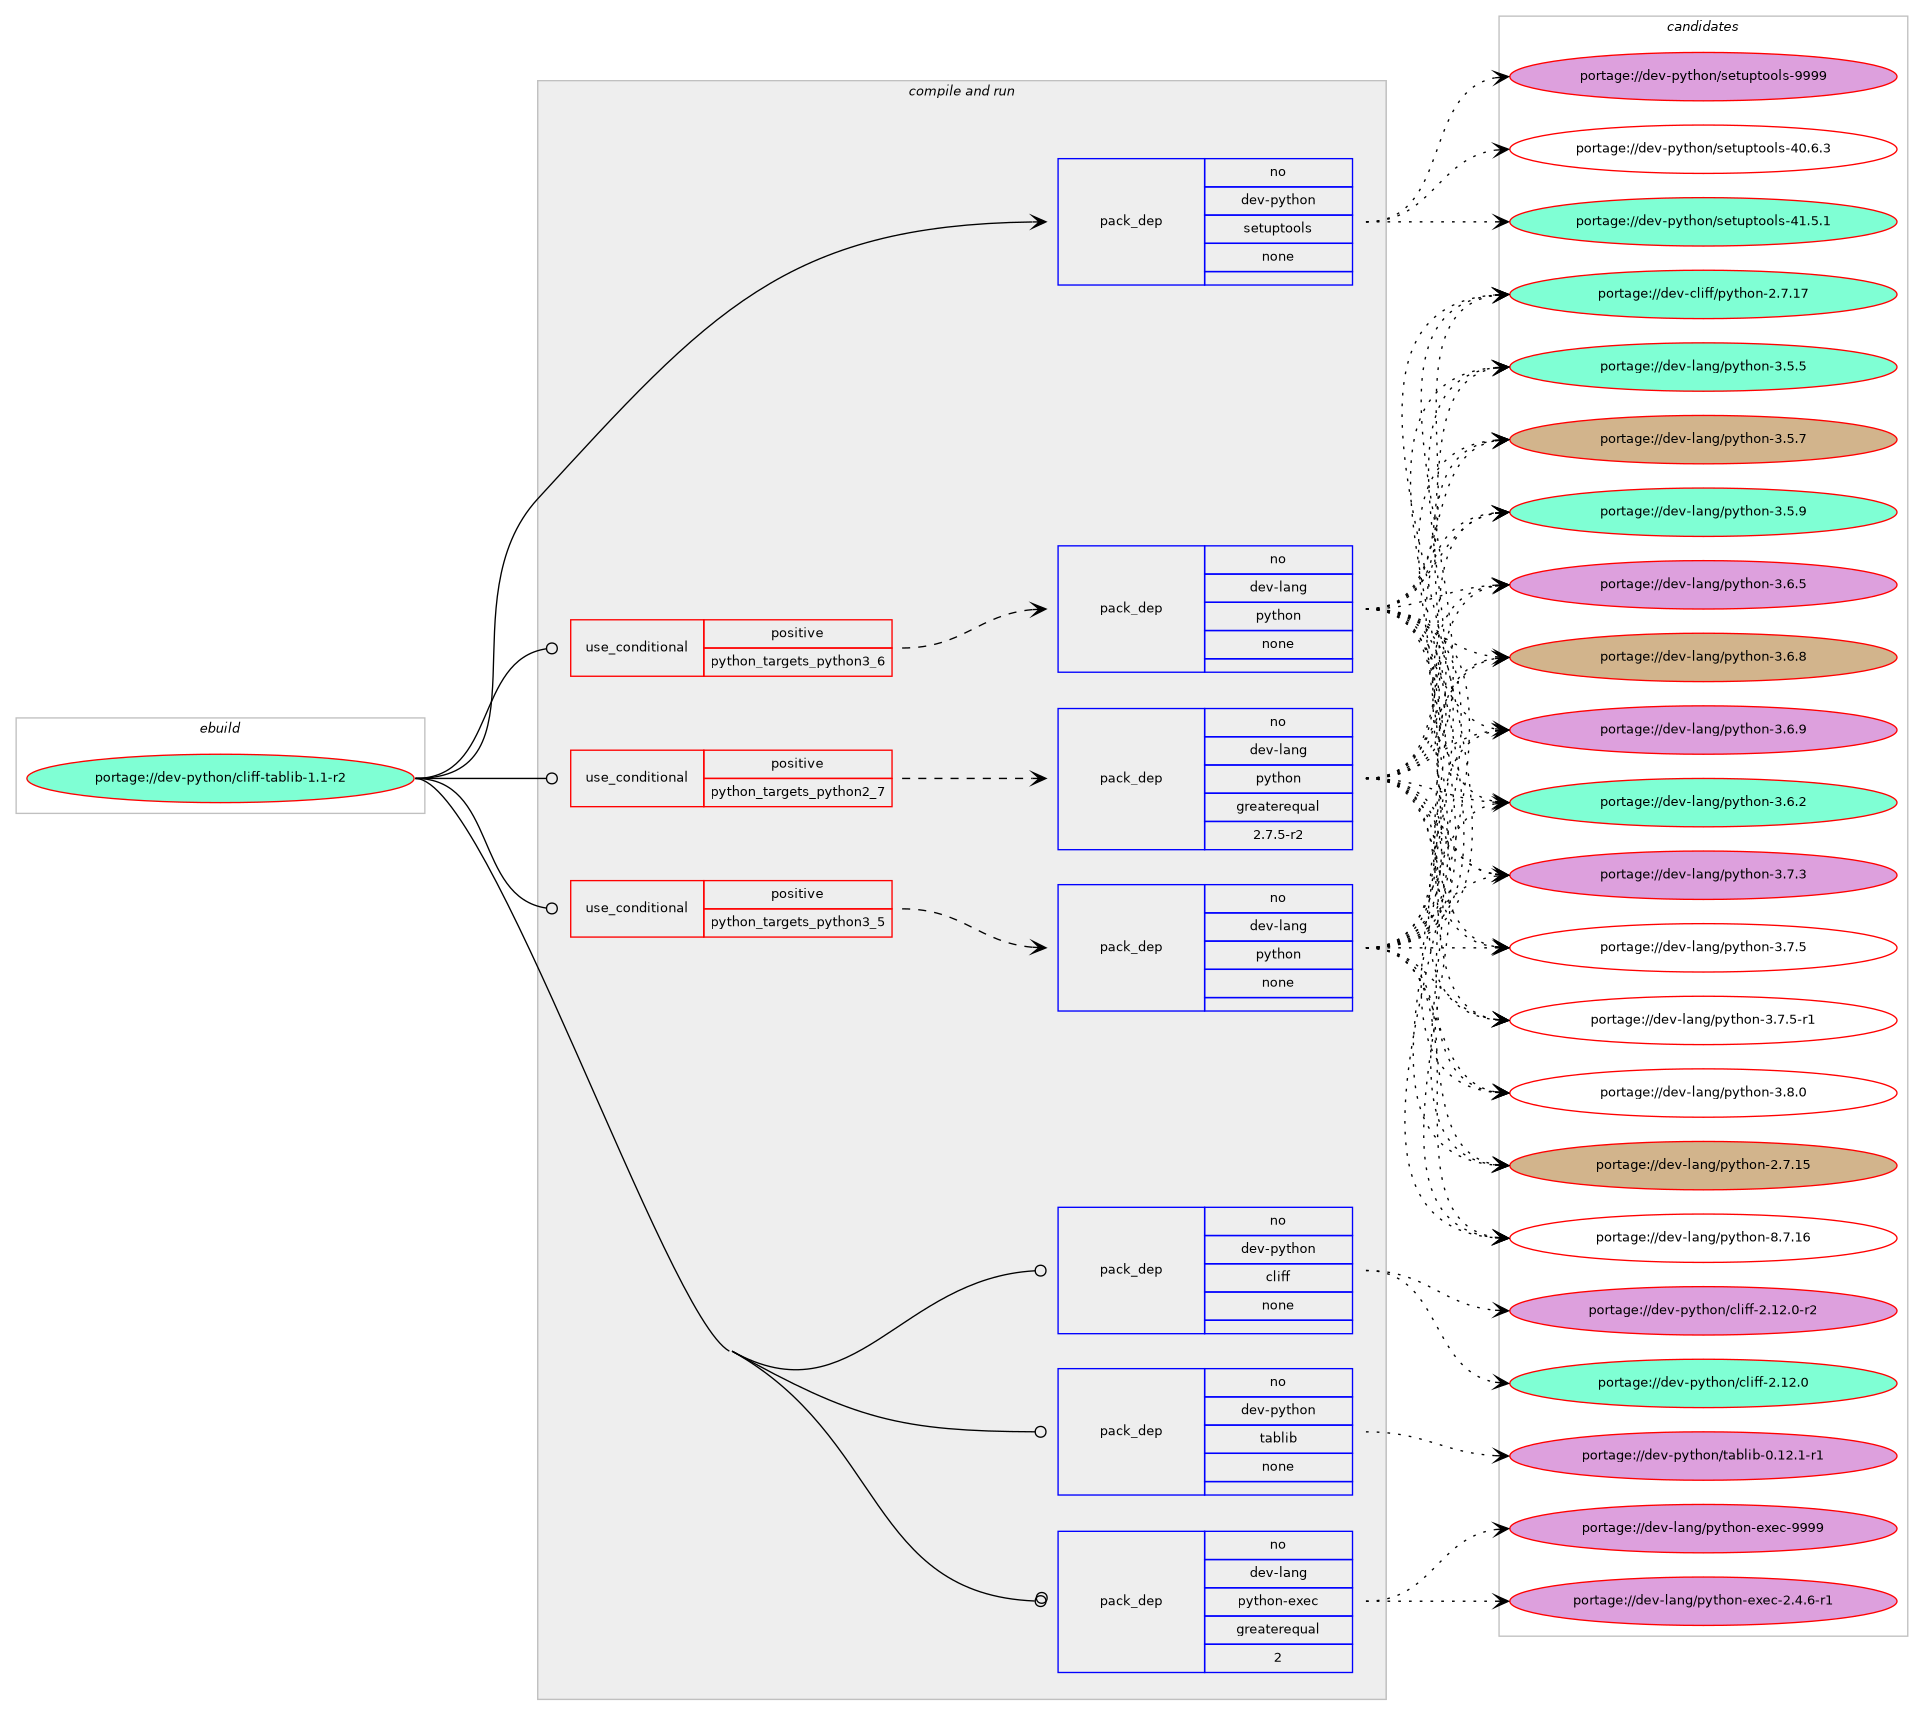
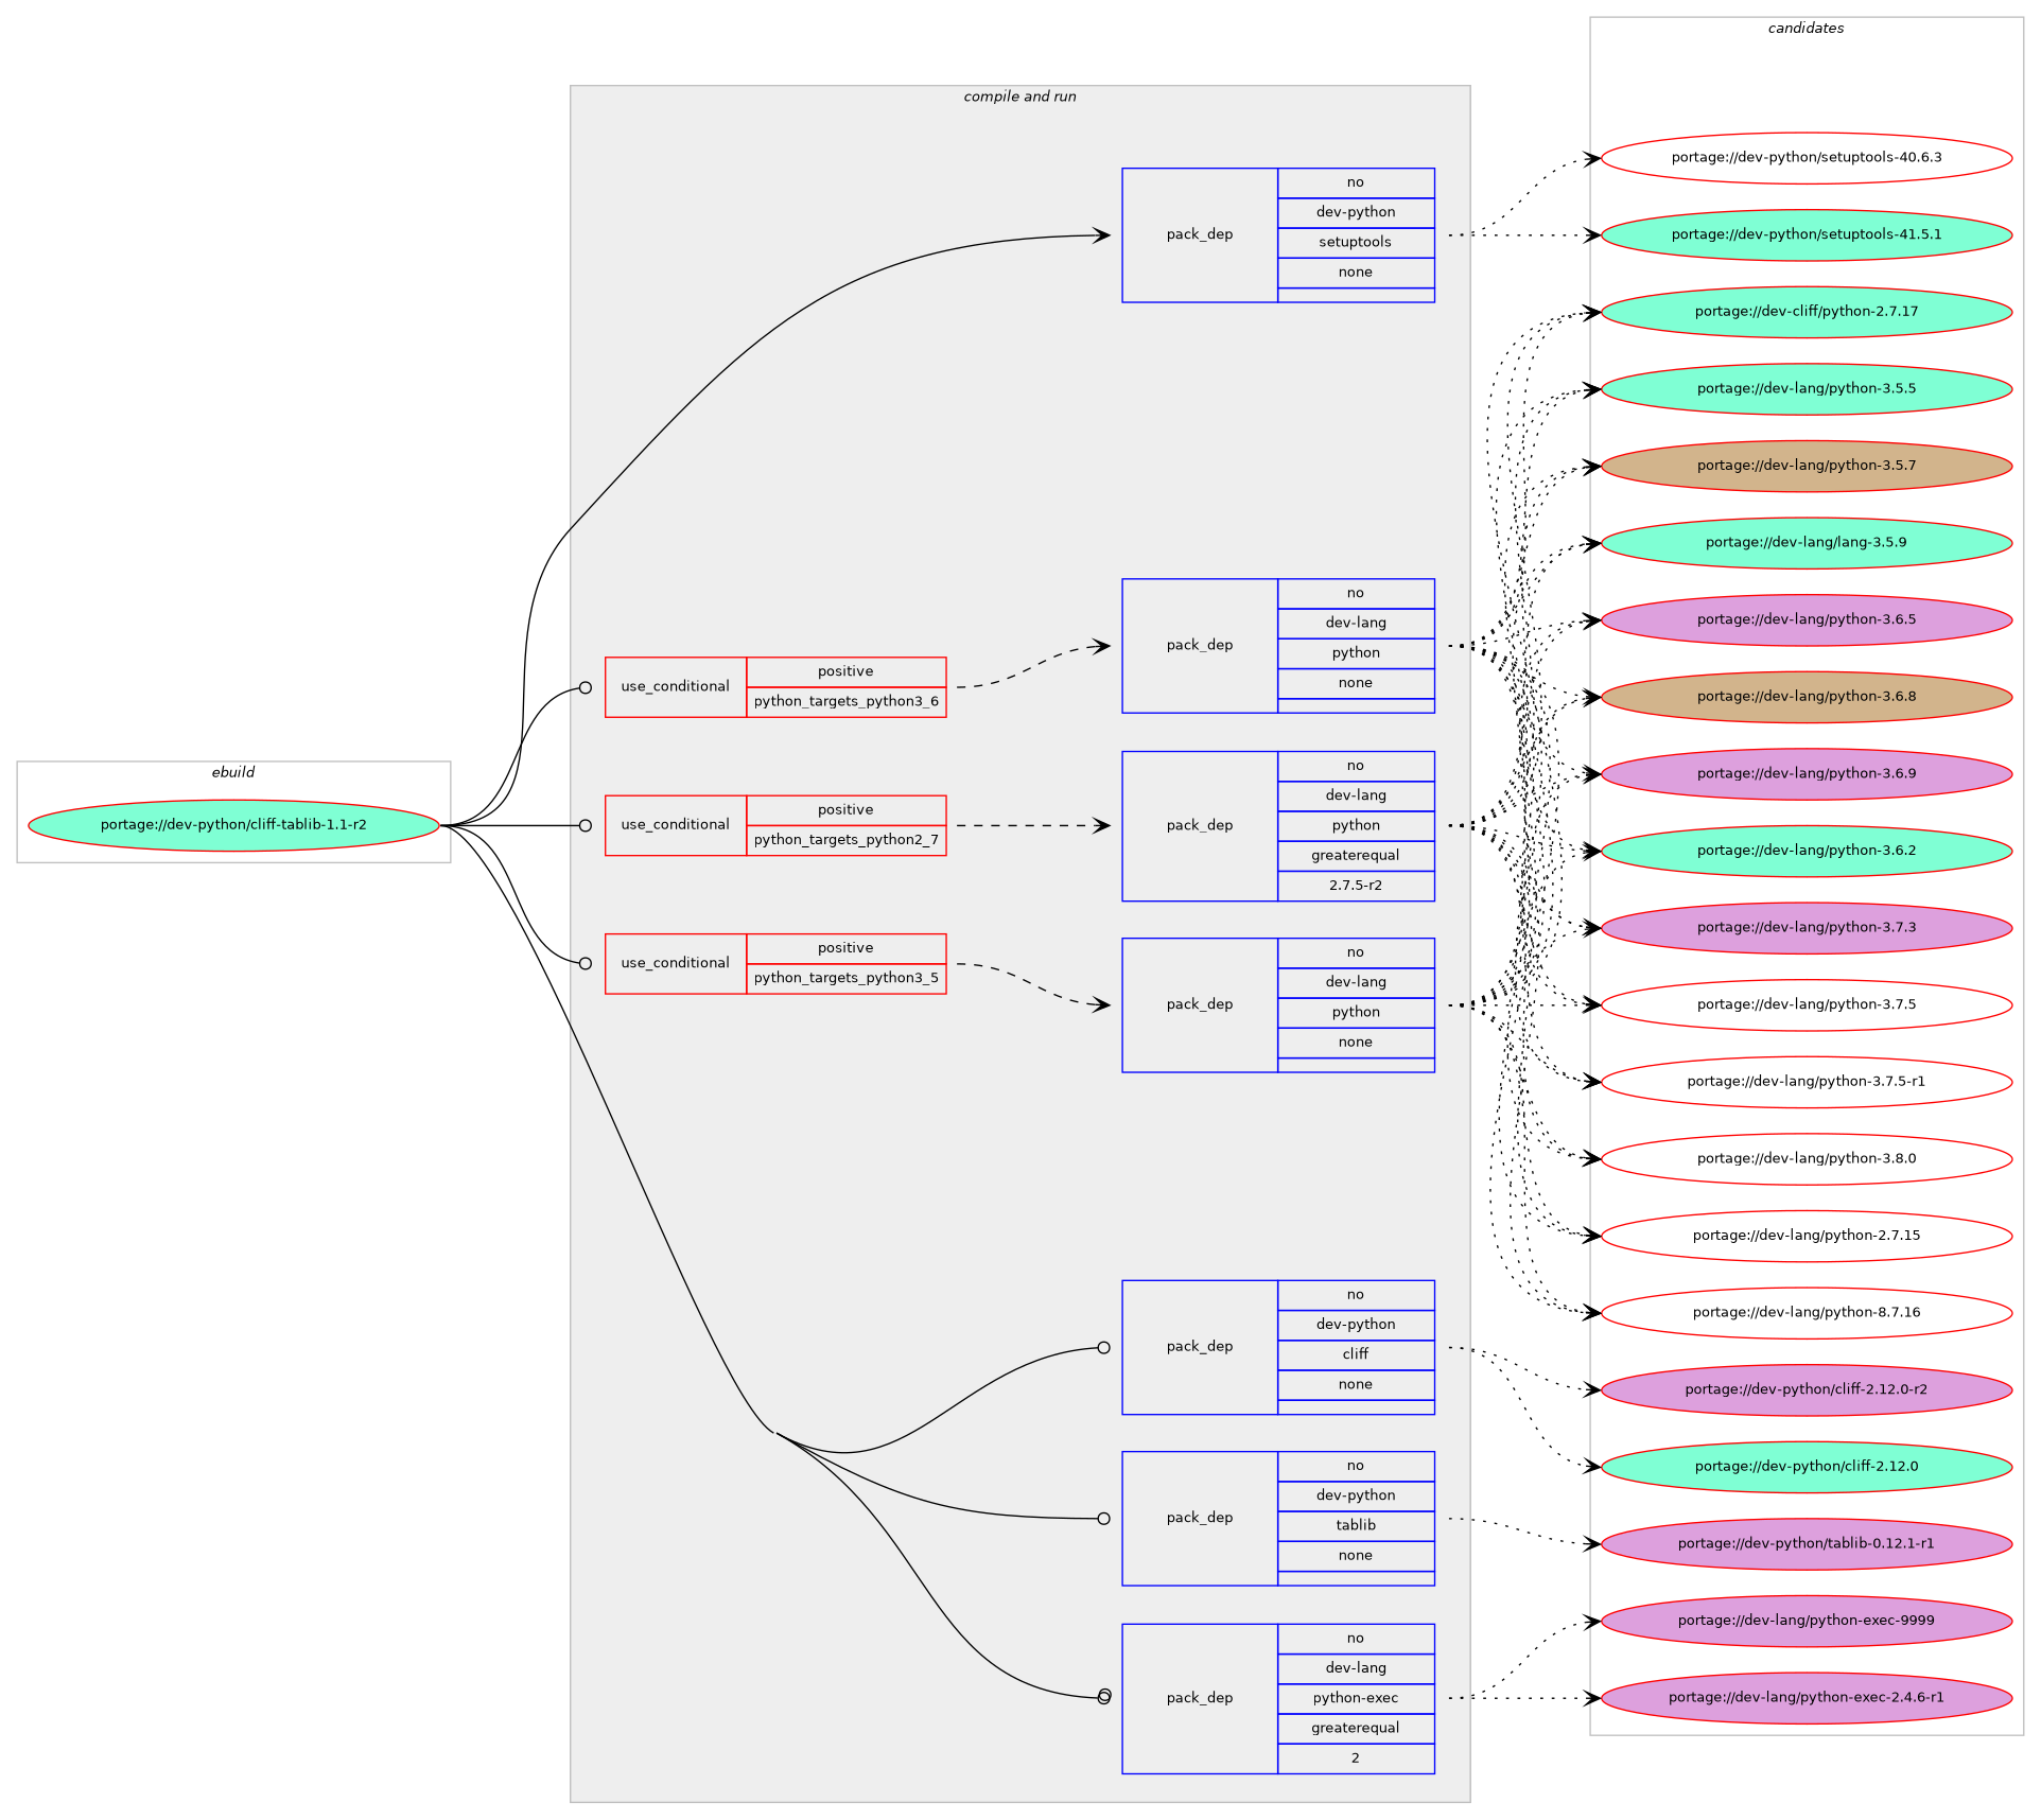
  digraph {
    compound=true
    concentrate=true
    fontname=Helvetica
    fontsize=10
    newrank=true
    rankdir=LR
    ranksep=1.5
    node [color=red fontname=Helvetica fontsize=10 style=filled]
    edge [arrowhead=vee headport=w style=dotted tailport=e weight=100]
    n1 [fillcolor=aquamarine label="portage://dev-python/cliff-tablib-1.1-r2" width=4]
    n2 [color=blue label=<<TABLE BORDER="0" CELLBORDER="1" CELLSPACING="0" CELLPADDING="4" WIDTH="220"><TR><TD ROWSPAN="6" CELLPADDING="30">pack_dep</TD></TR><TR><TD WIDTH="110">no</TD></TR><TR><TD>dev-python</TD></TR><TR><TD>setuptools</TD></TR><TR><TD>none</TD></TR><TR><TD></TD></TR></TABLE>> shape=none style=""]
    n3 [color=blue label=<<TABLE BORDER="0" CELLBORDER="1" CELLSPACING="0" CELLPADDING="4" WIDTH="220"><TR><TD ROWSPAN="6" CELLPADDING="30">pack_dep</TD></TR><TR><TD WIDTH="110">no</TD></TR><TR><TD>dev-lang</TD></TR><TR><TD>python</TD></TR><TR><TD>greaterequal</TD></TR><TR><TD>2.7.5-r2</TD></TR></TABLE>> shape=none style=""]
    n4 [label=<<TABLE BORDER="0" CELLBORDER="1" CELLSPACING="0" CELLPADDING="4"><TR><TD ROWSPAN="3" CELLPADDING="10">use_conditional</TD></TR><TR><TD>positive</TD></TR><TR><TD>python_targets_python2_7</TD></TR></TABLE>> shape=none style=""]
    n5 [color=blue label=<<TABLE BORDER="0" CELLBORDER="1" CELLSPACING="0" CELLPADDING="4" WIDTH="220"><TR><TD ROWSPAN="6" CELLPADDING="30">pack_dep</TD></TR><TR><TD WIDTH="110">no</TD></TR><TR><TD>dev-lang</TD></TR><TR><TD>python</TD></TR><TR><TD>none</TD></TR><TR><TD></TD></TR></TABLE>> shape=none style=""]
    n6 [label=<<TABLE BORDER="0" CELLBORDER="1" CELLSPACING="0" CELLPADDING="4"><TR><TD ROWSPAN="3" CELLPADDING="10">use_conditional</TD></TR><TR><TD>positive</TD></TR><TR><TD>python_targets_python3_5</TD></TR></TABLE>> shape=none style=""]
    n7 [color=blue label=<<TABLE BORDER="0" CELLBORDER="1" CELLSPACING="0" CELLPADDING="4" WIDTH="220"><TR><TD ROWSPAN="6" CELLPADDING="30">pack_dep</TD></TR><TR><TD WIDTH="110">no</TD></TR><TR><TD>dev-lang</TD></TR><TR><TD>python</TD></TR><TR><TD>none</TD></TR><TR><TD></TD></TR></TABLE>> shape=none style=""]
    n8 [label=<<TABLE BORDER="0" CELLBORDER="1" CELLSPACING="0" CELLPADDING="4"><TR><TD ROWSPAN="3" CELLPADDING="10">use_conditional</TD></TR><TR><TD>positive</TD></TR><TR><TD>python_targets_python3_6</TD></TR></TABLE>> shape=none style=""]
    n9 [color=blue label=<<TABLE BORDER="0" CELLBORDER="1" CELLSPACING="0" CELLPADDING="4" WIDTH="220"><TR><TD ROWSPAN="6" CELLPADDING="30">pack_dep</TD></TR><TR><TD WIDTH="110">no</TD></TR><TR><TD>dev-lang</TD></TR><TR><TD>python-exec</TD></TR><TR><TD>greaterequal</TD></TR><TR><TD>2</TD></TR></TABLE>> shape=none style=""]
    n10 [color=blue label=<<TABLE BORDER="0" CELLBORDER="1" CELLSPACING="0" CELLPADDING="4" WIDTH="220"><TR><TD ROWSPAN="6" CELLPADDING="30">pack_dep</TD></TR><TR><TD WIDTH="110">no</TD></TR><TR><TD>dev-python</TD></TR><TR><TD>cliff</TD></TR><TR><TD>none</TD></TR><TR><TD></TD></TR></TABLE>> shape=none style=""]
    n11 [color=blue label=<<TABLE BORDER="0" CELLBORDER="1" CELLSPACING="0" CELLPADDING="4" WIDTH="220"><TR><TD ROWSPAN="6" CELLPADDING="30">pack_dep</TD></TR><TR><TD WIDTH="110">no</TD></TR><TR><TD>dev-python</TD></TR><TR><TD>tablib</TD></TR><TR><TD>none</TD></TR><TR><TD></TD></TR></TABLE>> shape=none style=""]
    n12 [fillcolor=white label="portage://dev-python/setuptools-40.6.3" width=4]
    n13 [fillcolor=aquamarine label="portage://dev-python/setuptools-41.5.1" width=4]
-   n14 [fillcolor=plum label="portage://dev-python/setuptools-9999" width=4]
-   n15 [fillcolor=tan label="portage://dev-lang/python-2.7.15" width=4]
+   n15 [fillcolor=white label="portage://dev-lang/python-2.7.15" width=4]
    n16 [fillcolor=white label="portage://dev-lang/python-8.7.16" width=4]
    n17 [fillcolor=aquamarine label="portage://dev-cliff/python-2.7.17" width=4]
    n18 [fillcolor=aquamarine label="portage://dev-lang/python-3.5.5" width=4]
    n19 [fillcolor=tan label="portage://dev-lang/python-3.5.7" width=4]
-   n20 [fillcolor=aquamarine label="portage://dev-lang/python-3.5.9" width=4]
+   n20 [fillcolor=aquamarine label="portage://dev-lang/lang-3.5.9" width=4]
    n21 [fillcolor=plum label="portage://dev-lang/python-3.6.5" width=4]
    n22 [fillcolor=tan label="portage://dev-lang/python-3.6.8" width=4]
    n23 [fillcolor=plum label="portage://dev-lang/python-3.6.9" width=4]
    n24 [fillcolor=aquamarine label="portage://dev-lang/python-3.6.2" width=4]
    n25 [fillcolor=plum label="portage://dev-lang/python-3.7.3" width=4]
    n26 [fillcolor=white label="portage://dev-lang/python-3.7.5" width=4]
    n27 [fillcolor=white label="portage://dev-lang/python-3.7.5-r1" width=4]
    n28 [fillcolor=white label="portage://dev-lang/python-3.8.0" width=4]
    n29 [fillcolor=plum label="portage://dev-lang/python-exec-2.4.6-r1" width=4]
    n30 [fillcolor=plum label="portage://dev-lang/python-exec-9999" width=4]
    n31 [fillcolor=aquamarine label="portage://dev-python/cliff-2.12.0" width=4]
    n32 [fillcolor=plum label="portage://dev-python/cliff-2.12.0-r2" width=4]
    n33 [fillcolor=plum label="portage://dev-python/tablib-0.12.1-r1" width=4]
    subgraph cluster_1 {
      color=gray
      label=<<i>ebuild</i>>
      rank=same
      n1
    }
    subgraph cluster_2 {
      color=gray
      label=<<i>dependencies</i>>
      subgraph cluster_3 {
        color=gray
        fillcolor="#eeeeee"
        label=<<i>run</i>>
        style=filled
        subgraph sub_4 {
          color=gray
          fillcolor="#eeeeee"
          label=<<i>run</i>>
          style=filled
          n4
          subgraph sub_5 {
            color=gray
            fillcolor="#eeeeee"
            label=<<i>run</i>>
            style=filled
            n3
          }
        }
        subgraph sub_6 {
          color=gray
          fillcolor="#eeeeee"
          label=<<i>run</i>>
          style=filled
          n6
          subgraph sub_7 {
            color=gray
            fillcolor="#eeeeee"
            label=<<i>run</i>>
            style=filled
            n5
          }
        }
        subgraph sub_8 {
          color=gray
          fillcolor="#eeeeee"
          label=<<i>run</i>>
          style=filled
          n8
          subgraph sub_9 {
            color=gray
            fillcolor="#eeeeee"
            label=<<i>run</i>>
            style=filled
            n7
          }
        }
        subgraph sub_10 {
          color=gray
          fillcolor="#eeeeee"
          label=<<i>run</i>>
          style=filled
          n9
        }
        subgraph sub_11 {
          color=gray
          fillcolor="#eeeeee"
          label=<<i>run</i>>
          style=filled
          n10
        }
        subgraph sub_12 {
          color=gray
          fillcolor="#eeeeee"
          label=<<i>run</i>>
          style=filled
          n11
        }
      }
      subgraph cluster_13 {
        color=gray
        fillcolor="#eeeeee"
        label=<<i>compile</i>>
        style=filled
        subgraph sub_14 {
          color=gray
          fillcolor="#eeeeee"
          label=<<i>compile</i>>
          style=filled
          n2
        }
      }
      subgraph cluster_15 {
        color=gray
        fillcolor="#eeeeee"
        label=<<i>compile and run</i>>
        style=filled
      }
    }
    subgraph cluster_16 {
      color=gray
      label=<<i>candidates</i>>
      rank=same
      subgraph sub_17 {
        color=black
        label=<<i>candidates</i>>
        nodesep=1
        rank=same
        n12
        n13
-       n14
      }
      subgraph sub_18 {
        color=black
        label=<<i>candidates</i>>
        nodesep=1
        rank=same
        n15
        n16
        n17
        n18
        n19
        n20
        n21
        n22
        n23
        n24
        n25
        n26
        n27
        n28
      }
      subgraph sub_19 {
        color=black
        label=<<i>candidates</i>>
        nodesep=1
        rank=same
        n15
        n16
        n17
        n18
        n19
        n20
        n21
        n22
        n23
        n24
        n25
        n26
        n27
        n28
      }
      subgraph sub_20 {
        color=black
        label=<<i>candidates</i>>
        nodesep=1
        rank=same
        n15
        n16
        n17
        n18
        n19
        n20
        n21
        n22
        n23
        n24
        n25
        n26
        n27
        n28
      }
      subgraph sub_21 {
        color=black
        label=<<i>candidates</i>>
        nodesep=1
        rank=same
        n29
        n30
      }
      subgraph sub_22 {
        color=black
        label=<<i>candidates</i>>
        nodesep=1
        rank=same
        n31
        n32
      }
      subgraph sub_23 {
        color=black
        label=<<i>candidates</i>>
        nodesep=1
        rank=same
        n33
      }
    }
    n1 -> n2 [style=solid weight=20]
    n1 -> n4 [arrowhead=odot style=solid weight=20]
    n1 -> n6 [arrowhead=odot style=solid weight=20]
    n1 -> n8 [arrowhead=odot style=solid weight=20]
    n1 -> n9 [arrowhead=odot style=solid weight=20]
    n1 -> n10 [arrowhead=odot style=solid weight=20]
    n1 -> n11 [arrowhead=odot style=solid weight=20]
    n2 -> n12
    n2 -> n13
-   n2 -> n14
    n3 -> n15
    n3 -> n16
    n3 -> n17
    n3 -> n18
    n3 -> n19
    n3 -> n20
    n3 -> n21
    n3 -> n22
    n3 -> n23
    n3 -> n24
    n3 -> n25
    n3 -> n26
    n3 -> n27
    n3 -> n28
    n4 -> n3 [style=dashed weight=20]
    n5 -> n15
    n5 -> n16
    n5 -> n17
    n5 -> n18
    n5 -> n19
    n5 -> n20
    n5 -> n21
    n5 -> n22
    n5 -> n23
    n5 -> n24
    n5 -> n25
    n5 -> n26
    n5 -> n27
    n5 -> n28
    n6 -> n5 [style=dashed weight=20]
    n7 -> n15
    n7 -> n16
    n7 -> n17
    n7 -> n18
    n7 -> n19
    n7 -> n20
    n7 -> n21
    n7 -> n22
    n7 -> n23
    n7 -> n24
    n7 -> n25
    n7 -> n26
    n7 -> n27
    n7 -> n28
    n8 -> n7 [style=dashed weight=20]
    n9 -> n29
    n9 -> n30
    n10 -> n31
    n10 -> n32
    n11 -> n33
  }
